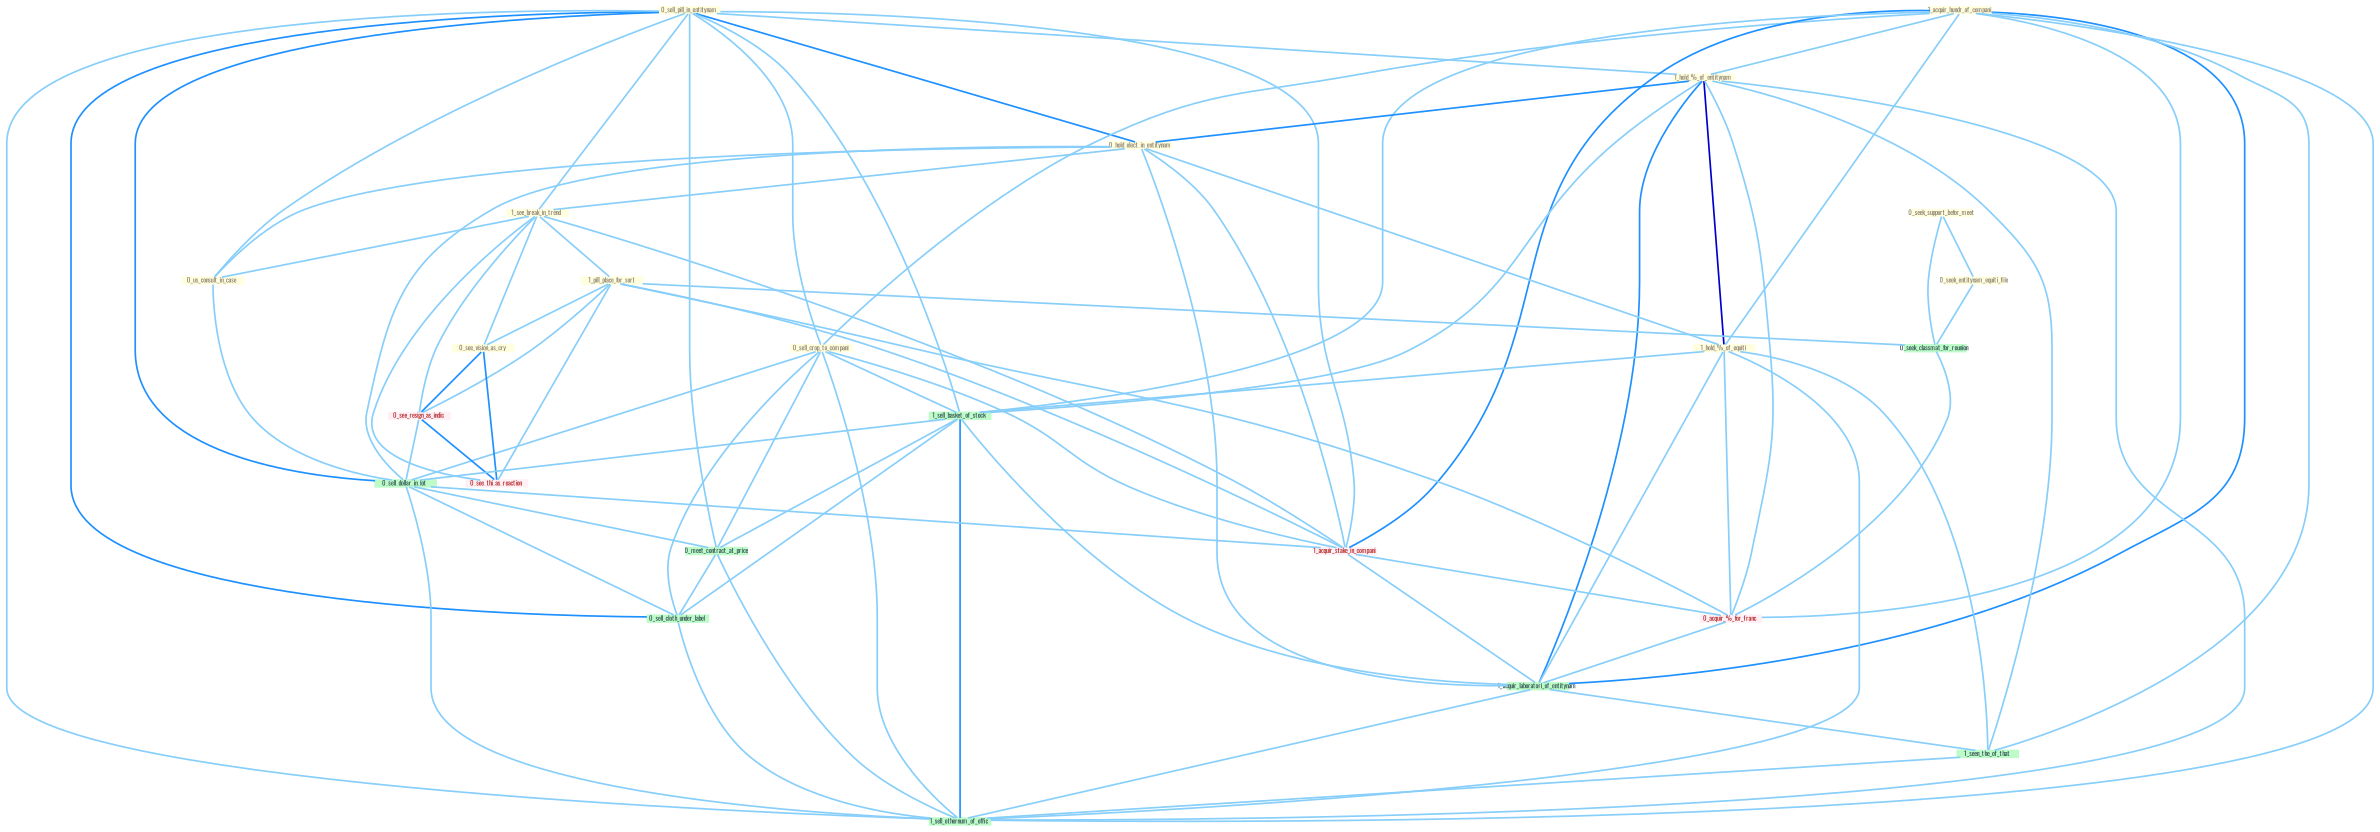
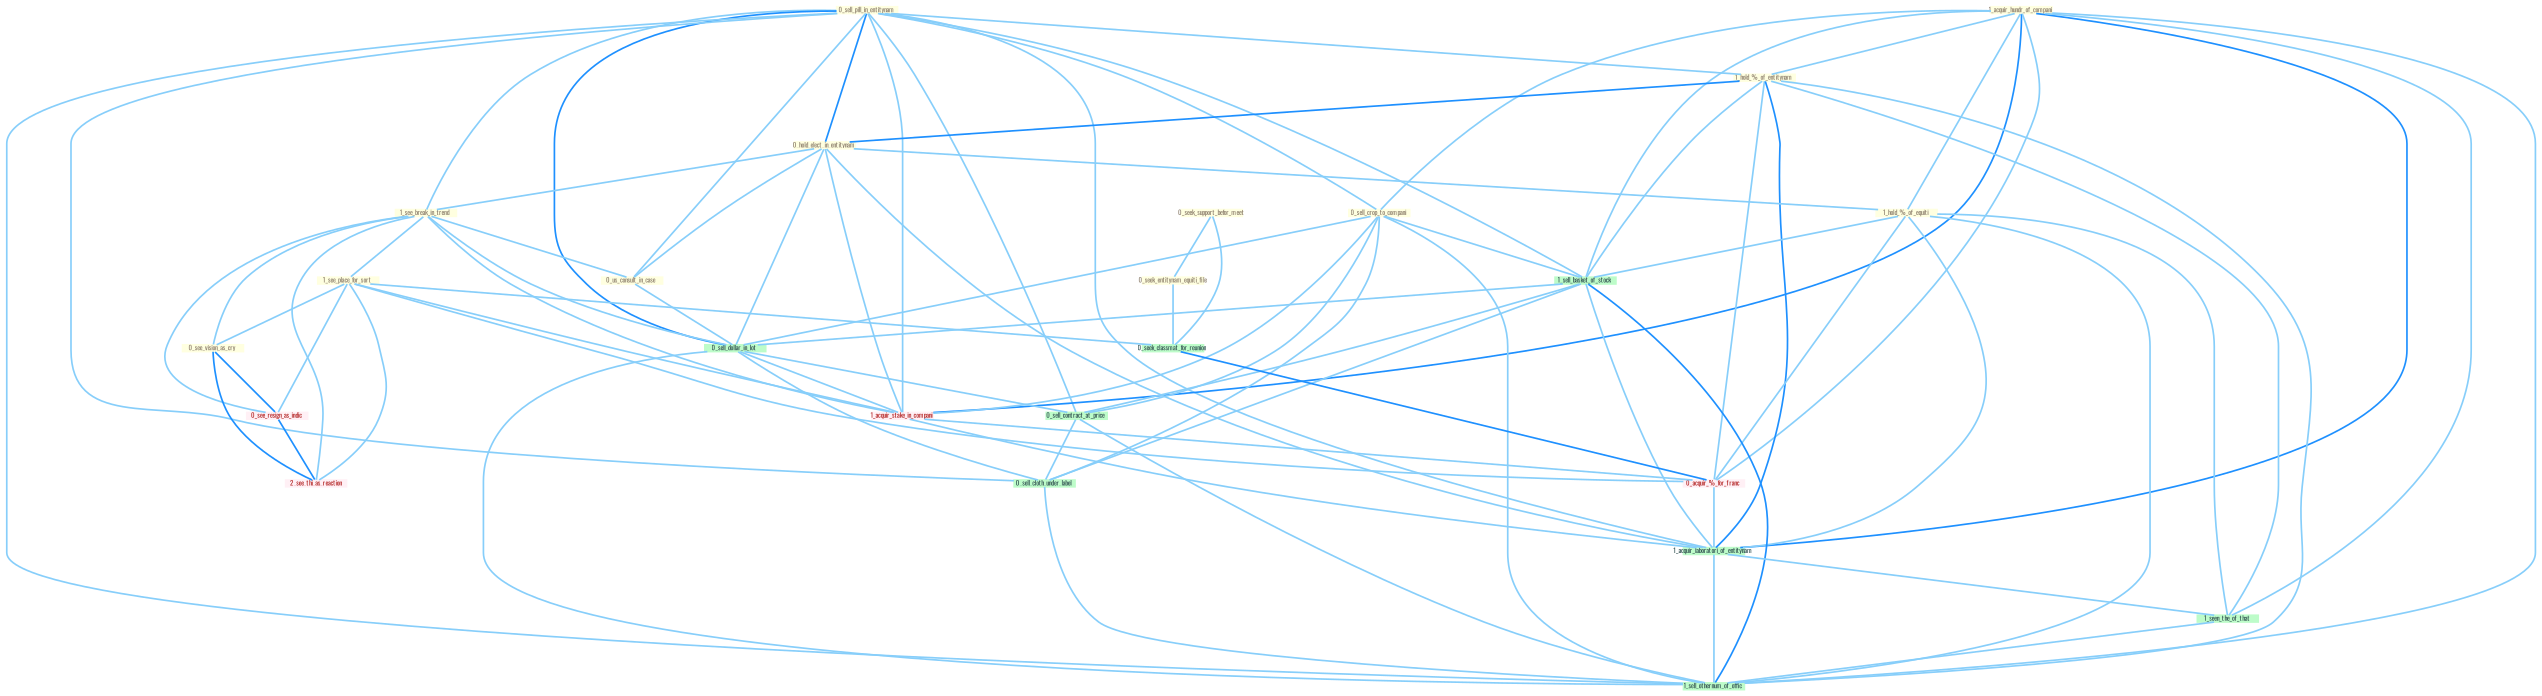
  graph {
    fontname=Oswald
    node [color="#ffffe0" fixedsize=true fontcolor="#8b7d6b" fontname=Oswald fontsize=4 shape=polygon style=filled]
    edge [color="#87cefa" fontname=Oswald w=1]
    "0_sell_pill_in_entitynam " [height=.06 width=.5]
    "1_acquir_hundr_of_compani " [height=.06 width=.5]
    "1_hold_%_of_entitynam " [height=.06 width=.5]
    "0_hold_elect_in_entitynam " [height=.06 width=.5]
    "1_see_break_in_trend " [height=.06 width=.5]
    "0_seek_support_befor_meet " [height=.06 width=.5]
    n7 [height=.06 label="0_seek_entitynam_equiti_file" width=.5]
    "0_sell_crop_to_compani " [height=.06 width=.5]
-   "1_see_place_for_sort " [height=.06 width=.5 label="1_pill_place_for_sort"]
+   "1_see_place_for_sort " [height=.06 width=.5]
    "1_hold_%_of_equiti " [height=.06 width=.5]
    "0_see_vision_as_cry " [height=.06 width=.5]
    "0_us_consult_in_case " [height=.06 width=.5]
    "0_see_resign_as_indic " [color="#fff0f5" fontcolor="#b22222" height=.06 width=.5]
    "1_acquir_stake_in_compani " [color="#fff0f5" fontcolor="#b22222" height=.06 width=.5]
    "0_acquir_%_for_franc " [color="#fff0f5" fontcolor="#b22222" height=.06 width=.5]
-   "0_see_thi_as_reaction " [color="#fff0f5" fontcolor="#b22222" height=.06 width=.5]
+   "0_see_thi_as_reaction " [color="#fff0f5" fontcolor="#b22222" height=.06 width=.5 label="2_see_thi_as_reaction"]
    "1_sell_basket_of_stock " [color="#BDFCC9" fontcolor="#2f4f4f" height=.06 width=.5]
    "0_sell_dollar_in_lot " [color="#BDFCC9" fontcolor="#2f4f4f" height=.06 width=.5]
-   "0_sell_contract_at_price " [color="#BDFCC9" fontcolor="#2f4f4f" height=.06 width=.5 label="0_meet_contract_at_price"]
+   "0_sell_contract_at_price " [color="#BDFCC9" fontcolor="#2f4f4f" height=.06 width=.5]
    "1_acquir_laboratori_of_entitynam " [color="#BDFCC9" fontcolor="#2f4f4f" height=.06 width=.5]
    "0_sell_cloth_under_label " [color="#BDFCC9" fontcolor="#2f4f4f" height=.06 width=.5]
    "1_sell_othernum_of_offic " [color="#BDFCC9" fontcolor="#2f4f4f" height=.06 width=.5]
    "1_seen_the_of_that " [color="#BDFCC9" fontcolor="#2f4f4f" height=.06 width=.5]
    "0_seek_classmat_for_reunion " [color="#BDFCC9" fontcolor="#2f4f4f" height=.06 width=.5]
    subgraph sub_1 {
      "0_sell_pill_in_entitynam "
      "1_acquir_hundr_of_compani "
      "1_hold_%_of_entitynam "
      "0_hold_elect_in_entitynam "
      "1_see_break_in_trend "
      "0_seek_support_befor_meet "
      n7
      "0_sell_crop_to_compani "
      "1_see_place_for_sort "
      "1_hold_%_of_equiti "
      "0_see_vision_as_cry "
      "0_us_consult_in_case "
    }
    subgraph sub_2 {
      "0_see_resign_as_indic "
      "1_acquir_stake_in_compani "
      "0_acquir_%_for_franc "
      "0_see_thi_as_reaction "
    }
    "0_sell_pill_in_entitynam " -- "1_hold_%_of_entitynam "
    "0_sell_pill_in_entitynam " -- "0_hold_elect_in_entitynam " [color="#1e90ff" w=2]
    "0_sell_pill_in_entitynam " -- "1_see_break_in_trend "
    "0_sell_pill_in_entitynam " -- "0_sell_crop_to_compani "
    "0_sell_pill_in_entitynam " -- "0_us_consult_in_case "
    "0_sell_pill_in_entitynam " -- "1_acquir_stake_in_compani "
    "0_sell_pill_in_entitynam " -- "1_sell_basket_of_stock "
    "0_sell_pill_in_entitynam " -- "0_sell_dollar_in_lot " [color="#1e90ff" w=2]
    "0_sell_pill_in_entitynam " -- "0_sell_contract_at_price "
-   "0_sell_pill_in_entitynam " -- "0_sell_cloth_under_label " [color="#1e90ff"]
+   "0_sell_pill_in_entitynam " -- "1_acquir_laboratori_of_entitynam "
+   "0_sell_pill_in_entitynam " -- "0_sell_cloth_under_label "
    "0_sell_pill_in_entitynam " -- "1_sell_othernum_of_offic "
    "1_acquir_hundr_of_compani " -- "1_hold_%_of_entitynam "
    "1_acquir_hundr_of_compani " -- "0_sell_crop_to_compani "
    "1_acquir_hundr_of_compani " -- "1_hold_%_of_equiti "
    "1_acquir_hundr_of_compani " -- "1_acquir_stake_in_compani " [color="#1e90ff" w=2]
    "1_acquir_hundr_of_compani " -- "0_acquir_%_for_franc "
    "1_acquir_hundr_of_compani " -- "1_sell_basket_of_stock "
    "1_acquir_hundr_of_compani " -- "1_acquir_laboratori_of_entitynam " [color="#1e90ff" w=2]
    "1_acquir_hundr_of_compani " -- "1_sell_othernum_of_offic "
    "1_acquir_hundr_of_compani " -- "1_seen_the_of_that "
    "1_hold_%_of_entitynam " -- "0_hold_elect_in_entitynam " [color="#1e90ff" w=2]
-   "1_hold_%_of_entitynam " -- "1_hold_%_of_equiti " [color="#0000cd" w=3]
    "1_hold_%_of_entitynam " -- "0_acquir_%_for_franc "
    "1_hold_%_of_entitynam " -- "1_sell_basket_of_stock "
    "1_hold_%_of_entitynam " -- "1_acquir_laboratori_of_entitynam " [color="#1e90ff" w=2]
    "1_hold_%_of_entitynam " -- "1_sell_othernum_of_offic "
    "1_hold_%_of_entitynam " -- "1_seen_the_of_that "
    "0_hold_elect_in_entitynam " -- "1_see_break_in_trend "
    "0_hold_elect_in_entitynam " -- "1_hold_%_of_equiti "
    "0_hold_elect_in_entitynam " -- "0_us_consult_in_case "
    "0_hold_elect_in_entitynam " -- "1_acquir_stake_in_compani "
    "0_hold_elect_in_entitynam " -- "0_sell_dollar_in_lot "
    "0_hold_elect_in_entitynam " -- "1_acquir_laboratori_of_entitynam "
    "1_see_break_in_trend " -- "1_see_place_for_sort "
    "1_see_break_in_trend " -- "0_see_vision_as_cry "
    "1_see_break_in_trend " -- "0_us_consult_in_case "
    "1_see_break_in_trend " -- "0_see_resign_as_indic "
    "1_see_break_in_trend " -- "1_acquir_stake_in_compani "
    "1_see_break_in_trend " -- "0_see_thi_as_reaction "
-   "0_see_resign_as_indic " -- "0_sell_dollar_in_lot "
+   "1_see_break_in_trend " -- "0_sell_dollar_in_lot "
    "0_seek_support_befor_meet " -- n7
    "0_seek_support_befor_meet " -- "0_seek_classmat_for_reunion "
    n7 -- "0_seek_classmat_for_reunion "
    "0_sell_crop_to_compani " -- "1_acquir_stake_in_compani "
    "0_sell_crop_to_compani " -- "1_sell_basket_of_stock "
    "0_sell_crop_to_compani " -- "0_sell_dollar_in_lot "
    "0_sell_crop_to_compani " -- "0_sell_contract_at_price "
    "0_sell_crop_to_compani " -- "0_sell_cloth_under_label "
    "0_sell_crop_to_compani " -- "1_sell_othernum_of_offic "
    "1_see_place_for_sort " -- "0_see_vision_as_cry "
    "1_see_place_for_sort " -- "0_see_resign_as_indic "
    "1_see_place_for_sort " -- "1_acquir_stake_in_compani "
    "1_see_place_for_sort " -- "0_acquir_%_for_franc "
    "1_see_place_for_sort " -- "0_see_thi_as_reaction "
    "1_see_place_for_sort " -- "0_seek_classmat_for_reunion "
    "1_hold_%_of_equiti " -- "0_acquir_%_for_franc "
    "1_hold_%_of_equiti " -- "1_sell_basket_of_stock "
    "1_hold_%_of_equiti " -- "1_acquir_laboratori_of_entitynam "
    "1_hold_%_of_equiti " -- "1_sell_othernum_of_offic "
    "1_hold_%_of_equiti " -- "1_seen_the_of_that "
    "0_see_vision_as_cry " -- "0_see_resign_as_indic " [color="#1e90ff" w=2]
    "0_see_vision_as_cry " -- "0_see_thi_as_reaction " [color="#1e90ff" w=2]
    "0_us_consult_in_case " -- "0_sell_dollar_in_lot "
    "0_see_resign_as_indic " -- "0_see_thi_as_reaction " [color="#1e90ff" w=2]
    "1_acquir_stake_in_compani " -- "0_acquir_%_for_franc "
    "1_acquir_stake_in_compani " -- "1_acquir_laboratori_of_entitynam "
    "0_acquir_%_for_franc " -- "1_acquir_laboratori_of_entitynam "
    "1_sell_basket_of_stock " -- "0_sell_dollar_in_lot "
    "1_sell_basket_of_stock " -- "0_sell_contract_at_price "
    "1_sell_basket_of_stock " -- "1_acquir_laboratori_of_entitynam "
    "1_sell_basket_of_stock " -- "0_sell_cloth_under_label "
    "1_sell_basket_of_stock " -- "1_sell_othernum_of_offic " [color="#1e90ff" w=2]
    "0_sell_dollar_in_lot " -- "1_acquir_stake_in_compani "
    "0_sell_dollar_in_lot " -- "0_sell_contract_at_price "
    "0_sell_dollar_in_lot " -- "0_sell_cloth_under_label "
    "0_sell_dollar_in_lot " -- "1_sell_othernum_of_offic "
    "0_sell_contract_at_price " -- "0_sell_cloth_under_label "
    "0_sell_contract_at_price " -- "1_sell_othernum_of_offic "
    "1_acquir_laboratori_of_entitynam " -- "1_sell_othernum_of_offic "
    "1_acquir_laboratori_of_entitynam " -- "1_seen_the_of_that "
    "0_sell_cloth_under_label " -- "1_sell_othernum_of_offic "
    "1_seen_the_of_that " -- "1_sell_othernum_of_offic "
-   "0_seek_classmat_for_reunion " -- "0_acquir_%_for_franc "
+   "0_seek_classmat_for_reunion " -- "0_acquir_%_for_franc " [color="#1e90ff"]
  }
